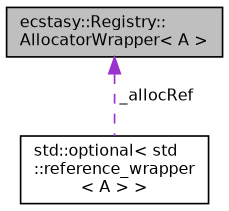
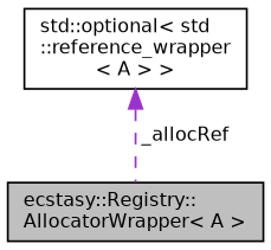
  digraph {
    node [color=black fontname=Helvetica fontsize=10 shape=record style=filled]
    n1 [fillcolor=grey75 fontcolor=black height=0.2 label="ecstasy::Registry::\lAllocatorWrapper\< A \>" width=0.4]
    n2 [fillcolor=white height=0.2 label="std::optional\< std\l::reference_wrapper\l\< A \> \>" width=0.4]
-   n1 -> n2 [color=darkorchid3 dir=back fontname=Helvetica fontsize=10 label=" _allocRef" labelfontname=Helvetica labelfontsize=10 style=dashed]
+   n2 -> n1 [color=darkorchid3 dir=back fontname=Helvetica fontsize=10 label=" _allocRef" labelfontname=Helvetica labelfontsize=10 style=dashed]
  }
